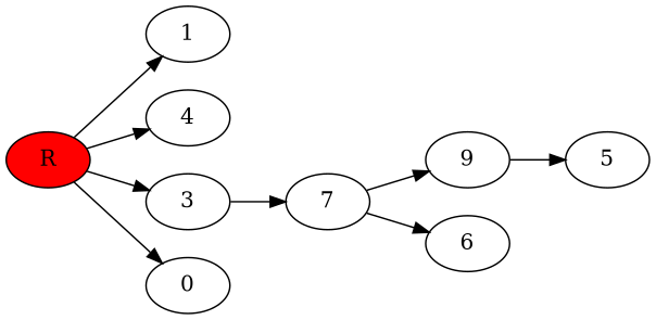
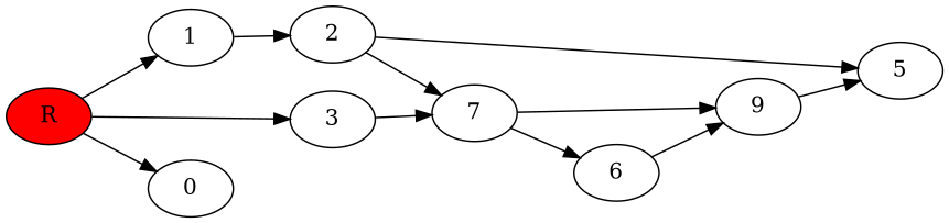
  digraph {
    rankdir=LR
    1
+   2
    5
    7
    9
    6
    R [fillcolor="#ff0000" style=filled]
-   4
    3
    n10 [label=0]
+   1 -> 2
+   2 -> 5
+   2 -> 7
    7 -> 9
    7 -> 6
    9 -> 5
+   6 -> 9
    R -> 1
-   R -> 4
    R -> 3
    R -> n10
    3 -> 7
  }
